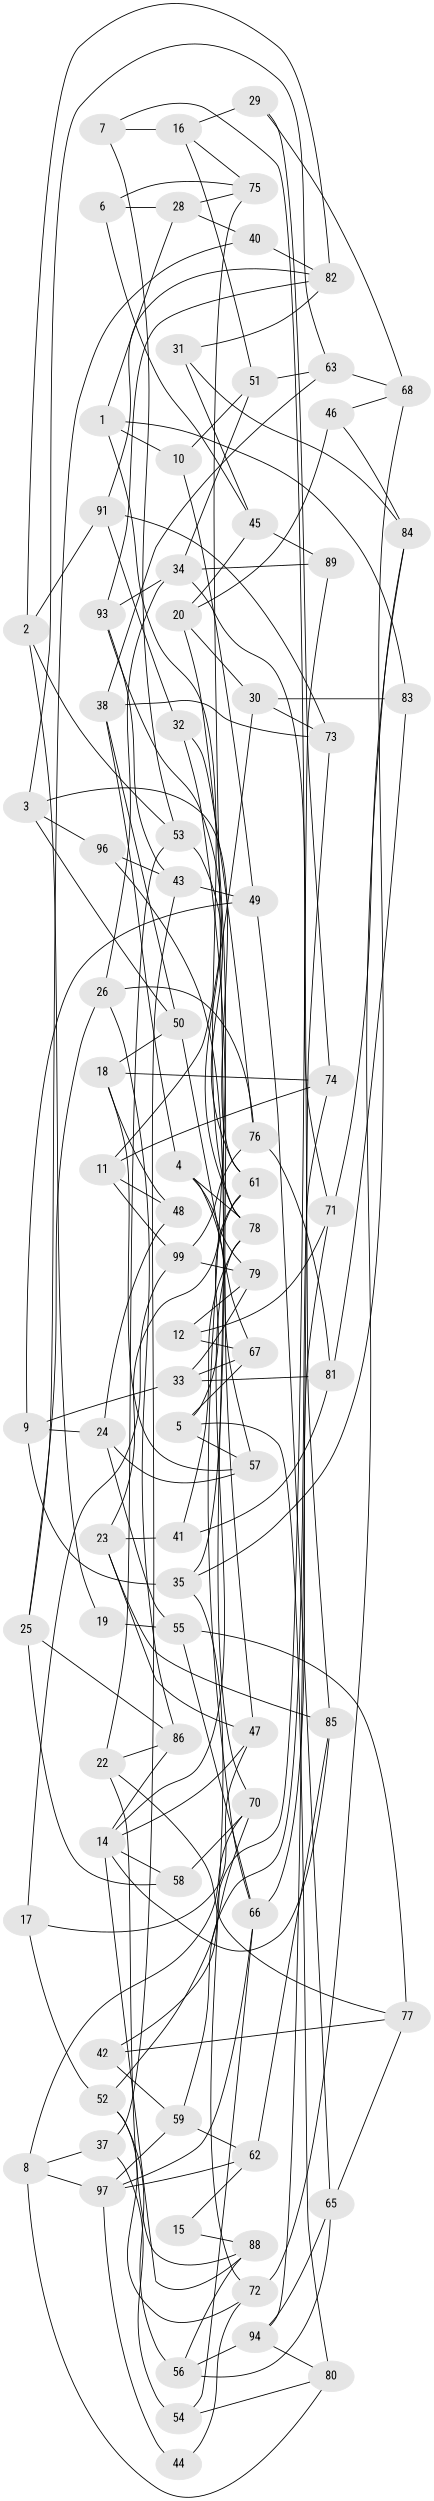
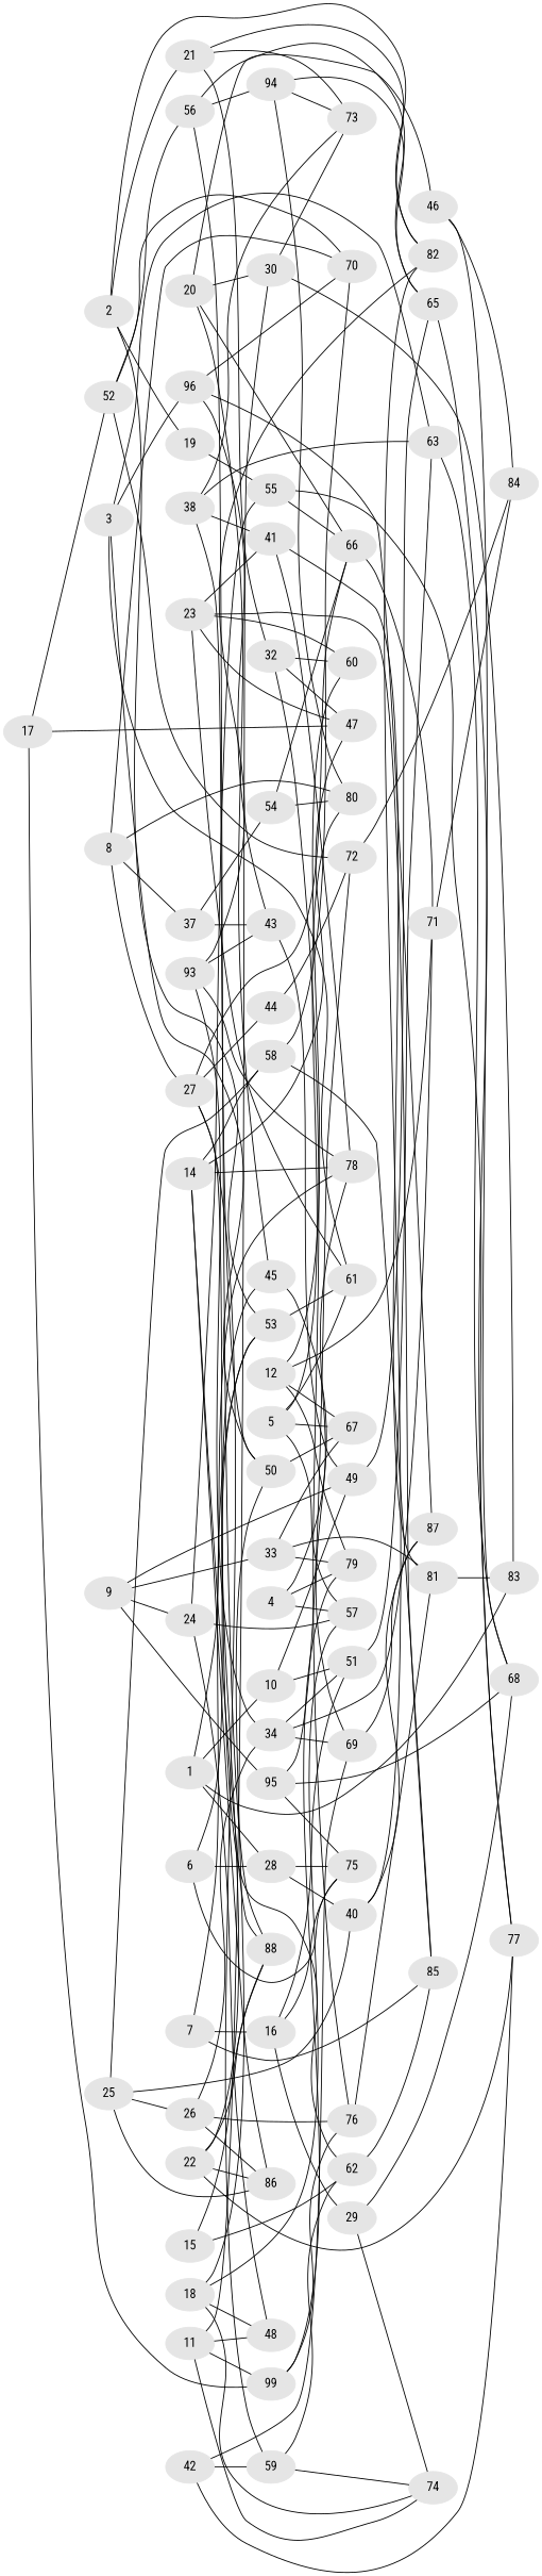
  graph {
    fontname="Roboto Condensed"
    rankdir=LR
    node [color=gray90 fontname="Roboto Condensed" style=filled]
    edge [fontname="Roboto Condensed"]
    1
    10
    28
    83
    78
    49
    51
    75
    40
    2
    19
-   21 [label=91]
+   21
    53
    82
    55
    32
    73
    61
    n19 [label=96]
    3
    50
    63
+   87
    70
    43
    67
    68
    4
    57
    79
    37
    54
    5
    80
    6
    45
    15
    62
    88
-   69 [label=89]
+   69
    7
    16
    85
    29
    66
    8
-   27 [label=97]
+   27
    59
    44
    9
    24
    33
-   35
+   35 [label=95]
    48
    81
    72
    65
    74
    11
    30
    n61 [label=99]
    76
    12
+   60
    71
    84
    n67 [label=93]
    34
    14
    47
    58
    86
    17
    52
    56
    18
    77
    20
    46
-   31
    22
    23
    41
    25
    26
    38
    42
    n88 [label=94]
    1 -- 10
    1 -- 28
    1 -- 83
    1 -- 78
    10 -- 49
    10 -- 51
    28 -- 75
    28 -- 40
    49 -- 65
    51 -- 63
    40 -- 82
+   40 -- 87
    2 -- 19
    2 -- 21
    2 -- 53
    2 -- 82
    19 -- 55
    21 -- 82
    21 -- 32
    21 -- 73
    53 -- 61
    55 -- 66
    55 -- 77
    32 -- 76
+   32 -- 60
    32 -- 47
+   n19 -- 87
    n19 -- 70
    n19 -- 43
    3 -- 61
    3 -- n19
    3 -- 50
    3 -- 63
    50 -- 67
    63 -- 68
    43 -- 49
    4 -- 78
    4 -- 57
    4 -- 79
    37 -- 43
    37 -- 54
    54 -- 80
    54 -- 66
    5 -- 61
    5 -- 67
    5 -- 57
    5 -- 80
    6 -- 28
    6 -- 75
    6 -- 45
    45 -- 69
    15 -- 62
    15 -- 88
    62 -- 85
+   69 -- 87
    7 -- 53
    7 -- 16
    7 -- 85
    16 -- 51
    16 -- 75
    16 -- 29
    29 -- 68
    29 -- 74
    66 -- 71
    8 -- 70
    8 -- 37
    8 -- 80
    8 -- 27
    27 -- 62
    27 -- 66
    27 -- 59
    27 -- 44
    59 -- 62
    59 -- 74
    44 -- 72
    9 -- 49
    9 -- 24
    9 -- 33
    9 -- 35
    24 -- 55
    24 -- 57
    24 -- 48
    33 -- 67
    33 -- 79
    33 -- 81
    35 -- 75
    35 -- 68
    35 -- 72
    81 -- 83
    72 -- 84
    65 -- 77
    11 -- 48
    11 -- 74
    11 -- 30
    11 -- n61
    30 -- 83
    30 -- 73
    n61 -- 79
    n61 -- 76
    76 -- 81
    12 -- 67
    12 -- 79
+   12 -- 60
    12 -- 71
    71 -- 84
    n67 -- 78
    n67 -- 82
    n67 -- 43
    n67 -- 34
    34 -- 51
    34 -- 69
    34 -- 71
    14 -- 78
    14 -- 88
    14 -- 47
    14 -- 58
    14 -- 86
    58 -- 70
-   14 -- 85
+   58 -- 85
    17 -- n61
    17 -- 47
    17 -- 52
    52 -- 70
    52 -- 72
    52 -- 56
    56 -- 88
    56 -- 65
    56 -- n88
    18 -- 50
    18 -- 57
    18 -- 48
    18 -- 74
    20 -- 45
    20 -- 66
    20 -- 30
    20 -- 46
    46 -- 68
    46 -- 84
-   31 -- 82
-   31 -- 45
-   31 -- 84
    22 -- 53
    22 -- 88
    22 -- 86
    22 -- 77
    23 -- 61
    23 -- 85
+   23 -- 60
    23 -- 47
    23 -- 41
    41 -- 78
    41 -- 81
    25 -- 40
    25 -- 58
    25 -- 86
    25 -- 26
    26 -- 76
    26 -- 34
    26 -- 86
    38 -- 73
    38 -- 50
    38 -- 63
-   38 -- 4
+   38 -- 41
    42 -- 69
    42 -- 59
    42 -- 77
    n88 -- 73
    n88 -- 80
    n88 -- 65
  }
